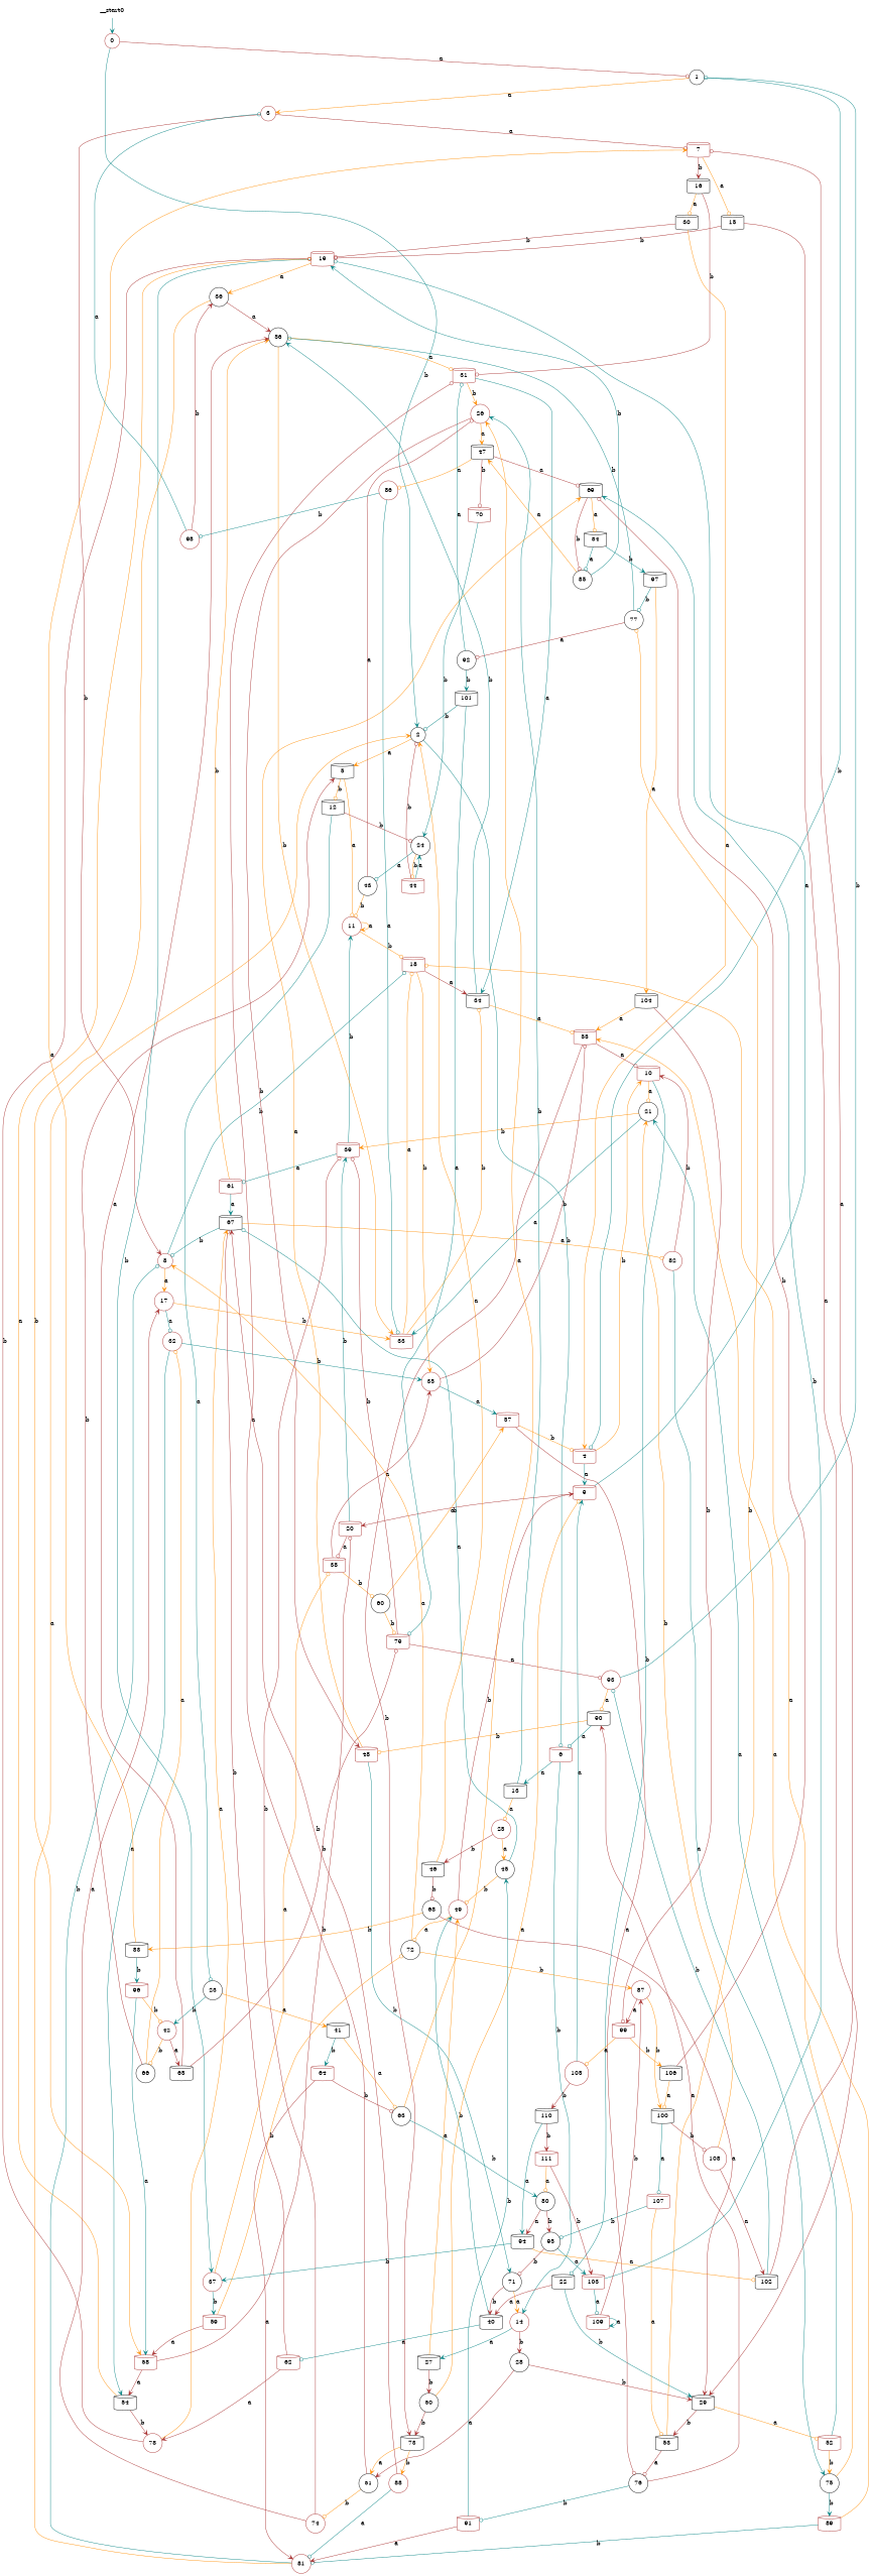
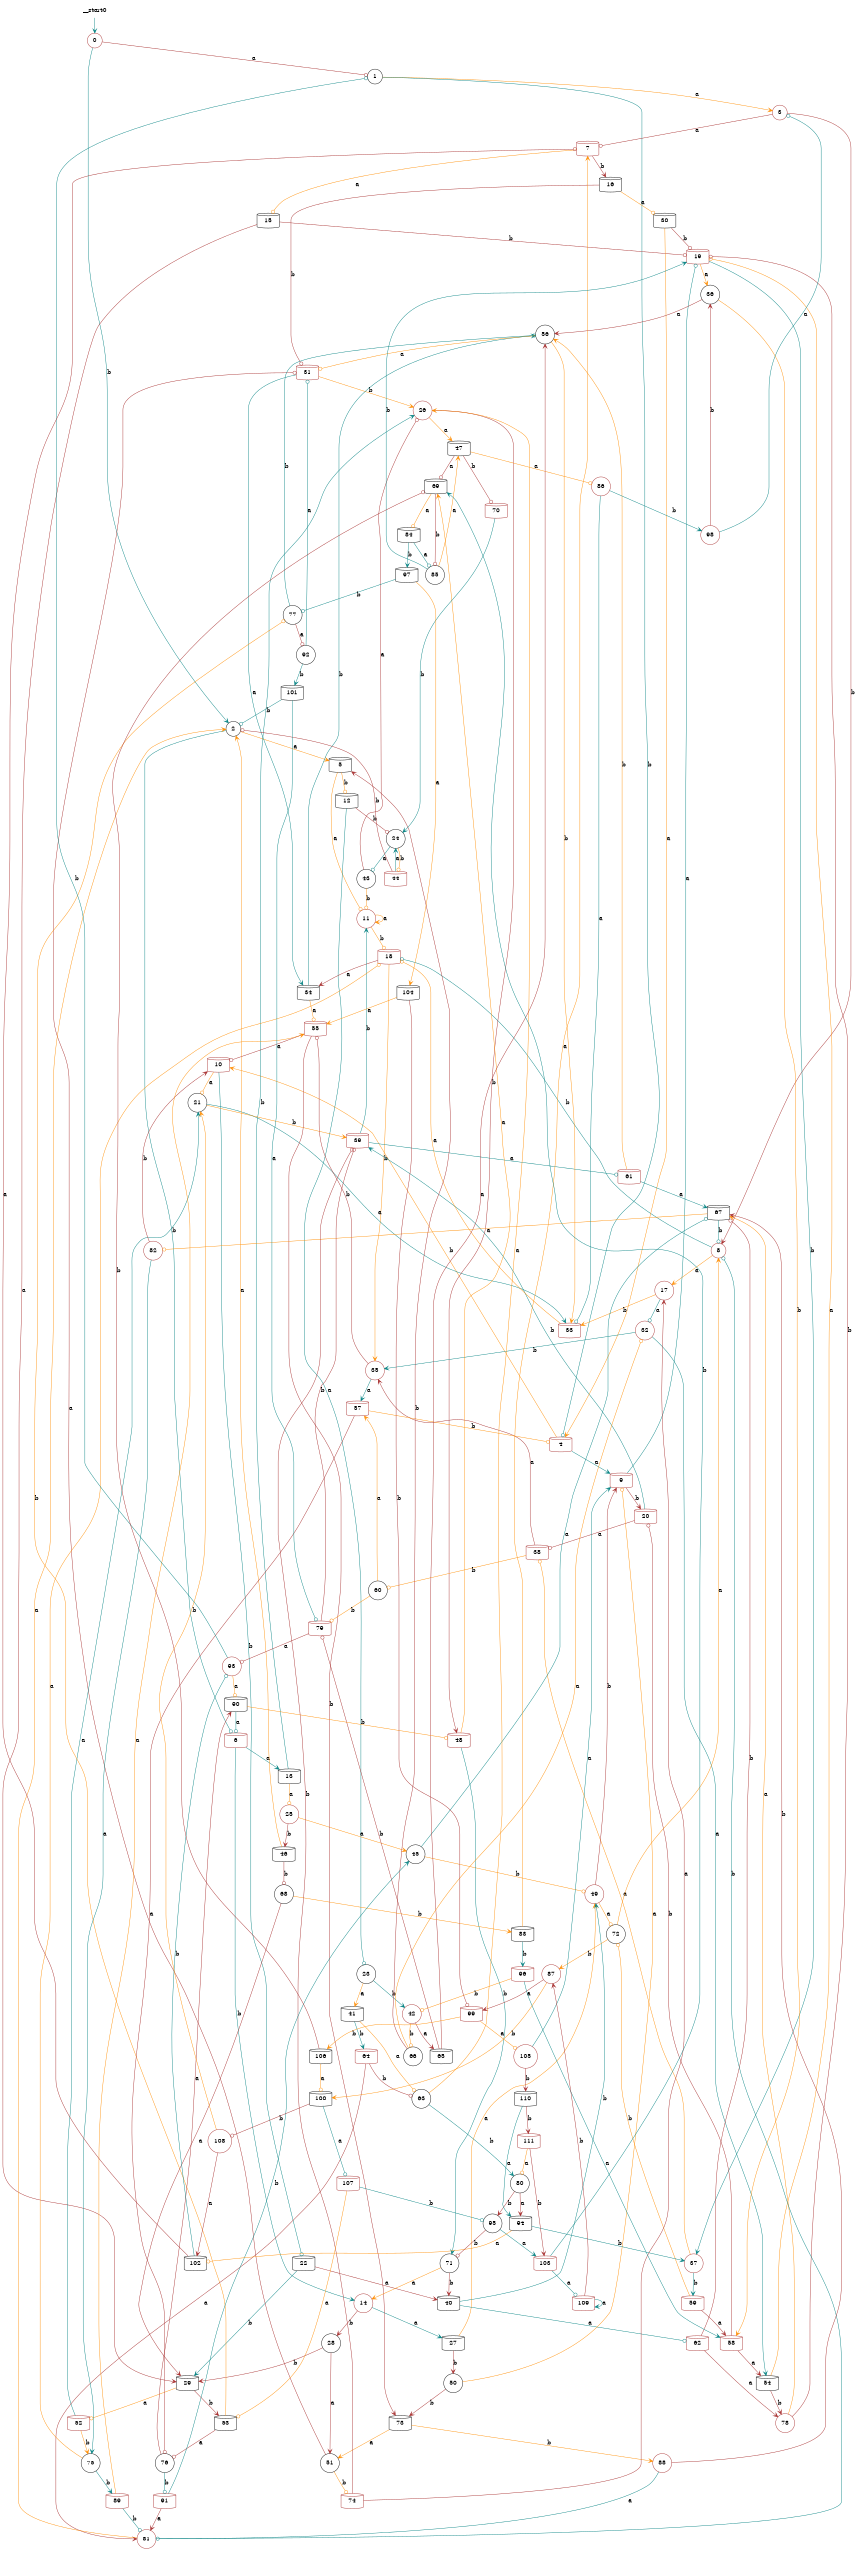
  digraph {
    node [color=brown shape=cylinder]
    edge [arrowhead=vee color=darkorange]
    __start0 [shape=none]
    0 [shape=circle]
    1 [color=black shape=circle]
    2 [color=black shape=circle]
    3 [shape=circle]
    4
    5 [color=black]
    6
    7
    8 [shape=circle]
    9
    10
    11 [shape=circle]
    12 [color=black]
    13 [color=black]
    14 [shape=circle]
    15 [color=black]
    16 [color=black]
    17 [shape=circle]
    18
    19
    20
    21 [color=black shape=circle]
    22 [color=black]
    23 [color=black shape=circle]
    24 [color=black shape=circle]
    25 [shape=circle]
    26 [shape=circle]
    27 [color=black]
    28 [color=black shape=circle]
    29 [color=black]
    30 [color=black]
    31
    32 [shape=circle]
    33
    34 [color=black]
    35 [shape=circle]
    36 [color=black shape=circle]
    37 [shape=circle]
    38
    39
    40 [color=black]
    41 [color=black]
    42 [shape=circle]
    43 [color=black shape=circle]
    44
    45 [color=black shape=circle]
    46 [color=black]
    47 [color=black]
    48
    49 [shape=circle]
    50 [color=black shape=circle]
    51 [color=black shape=circle]
    52
    53 [color=black]
    54 [color=black]
    55
    56 [color=black shape=circle]
    57
    58
    59
    60 [color=black shape=circle]
    61
    62
    63 [color=black shape=circle]
    64
    65 [color=black]
    66 [color=black shape=circle]
    67 [color=black]
    68 [color=black shape=circle]
    69 [color=black]
    70
    86 [shape=circle]
    71 [color=black shape=circle]
    72 [color=black shape=circle]
    73 [color=black]
-   74 [shape=circle]
+   74
    75 [color=black shape=circle]
    76 [color=black shape=circle]
    77 [color=black shape=circle]
    78 [shape=circle]
    79
    80 [color=black shape=circle]
    81 [shape=circle]
    82 [shape=circle]
    83 [color=black]
    84 [color=black]
    85 [color=black shape=circle]
    87 [shape=circle]
    88 [shape=circle]
    89
    90 [color=black]
    91
    92 [color=black shape=circle]
    93 [shape=circle]
    94 [color=black]
    95 [color=black shape=circle]
    96
    97 [color=black]
    98 [shape=circle]
    99
    100 [color=black]
    101 [color=black]
    102 [color=black]
    103
    104 [color=black]
    105 [shape=circle]
    106 [color=black]
    107
    108 [shape=circle]
    109
    110 [color=black]
    111
    __start0 -> 0 [color=teal]
    0 -> 1 [arrowhead=odot color=brown label=a]
    0 -> 2 [color=teal label=b]
    1 -> 3 [label=a]
    1 -> 4 [arrowhead=odot color=teal label=b]
    2 -> 5 [label=a]
    2 -> 6 [arrowhead=odot color=teal label=b]
    3 -> 7 [arrowhead=odot color=brown label=a]
    3 -> 8 [color=brown label=b]
    4 -> 9 [color=teal label=a]
    4 -> 10 [label=b]
    5 -> 11 [arrowhead=odot label=a]
    5 -> 12 [arrowhead=odot label=b]
    6 -> 13 [color=teal label=a]
    6 -> 14 [color=teal label=b]
    7 -> 15 [arrowhead=odot label=a]
    7 -> 16 [color=brown label=b]
    8 -> 17 [label=a]
    8 -> 18 [arrowhead=odot color=teal label=b]
    9 -> 19 [arrowhead=odot color=teal label=a]
    9 -> 20 [color=brown label=b]
    10 -> 21 [arrowhead=odot label=a]
    10 -> 22 [arrowhead=odot color=teal label=b]
    11 -> 11 [label=a]
    11 -> 18 [arrowhead=odot label=b]
    12 -> 23 [arrowhead=odot color=teal label=a]
    12 -> 24 [arrowhead=odot color=brown label=b]
    13 -> 25 [arrowhead=odot label=a]
    13 -> 26 [color=teal label=b]
    14 -> 27 [color=teal label=a]
    14 -> 28 [color=brown label=b]
    15 -> 19 [arrowhead=odot color=brown label=b]
    15 -> 29 [color=brown label=a]
    16 -> 30 [arrowhead=odot label=a]
    16 -> 31 [arrowhead=odot color=brown label=b]
    17 -> 32 [arrowhead=odot color=teal label=a]
    17 -> 33 [label=b]
    18 -> 34 [color=brown label=a]
    18 -> 35 [label=b]
    19 -> 36 [label=a]
    19 -> 37 [color=teal label=b]
    20 -> 38 [arrowhead=odot color=brown label=a]
    20 -> 39 [color=teal label=b]
    21 -> 33 [color=teal label=a]
    21 -> 39 [label=b]
    22 -> 29 [color=teal label=b]
    22 -> 40 [color=brown label=a]
    23 -> 41 [label=a]
    23 -> 42 [color=teal label=b]
    24 -> 43 [arrowhead=odot color=teal label=a]
    24 -> 44 [arrowhead=odot label=b]
    25 -> 45 [label=a]
    25 -> 46 [color=brown label=b]
    26 -> 47 [label=a]
    26 -> 48 [color=brown label=b]
    27 -> 49 [label=a]
    27 -> 50 [color=brown label=b]
    28 -> 29 [color=brown label=b]
    28 -> 51 [color=brown label=a]
    29 -> 52 [arrowhead=odot label=a]
    29 -> 53 [color=brown label=b]
    30 -> 4 [label=a]
    30 -> 19 [arrowhead=odot color=brown label=b]
    31 -> 26 [label=b]
    31 -> 34 [color=teal label=a]
    32 -> 35 [color=teal label=b]
    32 -> 54 [color=teal label=a]
    33 -> 18 [arrowhead=odot label=a]
-   33 -> 34 [arrowhead=odot label=b]
    34 -> 55 [arrowhead=odot label=a]
    34 -> 56 [color=teal label=b]
    35 -> 55 [arrowhead=odot color=brown label=b]
    35 -> 57 [color=teal label=a]
    36 -> 56 [color=brown label=a]
    36 -> 58 [label=b]
    37 -> 38 [arrowhead=odot label=a]
    37 -> 59 [color=teal label=b]
    38 -> 35 [color=brown label=a]
    38 -> 60 [arrowhead=odot label=b]
    39 -> 11 [color=teal label=b]
    39 -> 61 [arrowhead=odot color=teal label=a]
    40 -> 49 [color=teal label=b]
    40 -> 62 [arrowhead=odot color=teal label=a]
    41 -> 63 [arrowhead=odot label=a]
    41 -> 64 [color=teal label=b]
    42 -> 65 [color=brown label=a]
    42 -> 66 [arrowhead=odot label=b]
    43 -> 11 [arrowhead=odot label=b]
    43 -> 26 [arrowhead=odot color=brown label=a]
    44 -> 2 [arrowhead=odot color=brown label=b]
    44 -> 24 [color=teal label=a]
    45 -> 49 [arrowhead=odot label=b]
    45 -> 67 [arrowhead=odot color=teal label=a]
    46 -> 2 [label=a]
    46 -> 68 [arrowhead=odot color=brown label=b]
    47 -> 69 [arrowhead=odot color=brown label=a]
    47 -> 70 [arrowhead=odot color=brown label=b]
    47 -> 86 [arrowhead=odot label=a]
    48 -> 69 [label=a]
    48 -> 71 [color=teal label=b]
    49 -> 9 [color=brown label=b]
    49 -> 72 [arrowhead=odot label=a]
    50 -> 9 [arrowhead=odot label=a]
    50 -> 73 [color=brown label=b]
    51 -> 31 [arrowhead=odot color=brown label=a]
    51 -> 74 [arrowhead=odot label=b]
    52 -> 21 [color=teal label=a]
    52 -> 75 [label=b]
    53 -> 76 [arrowhead=odot color=brown label=a]
    53 -> 77 [arrowhead=odot label=b]
    54 -> 19 [arrowhead=odot label=a]
    54 -> 78 [color=brown label=b]
    55 -> 10 [arrowhead=odot color=brown label=a]
    55 -> 73 [color=brown label=b]
    56 -> 31 [arrowhead=odot label=a]
    56 -> 33 [label=b]
    57 -> 4 [arrowhead=odot label=b]
    57 -> 76 [arrowhead=odot color=brown label=a]
    58 -> 20 [arrowhead=odot color=brown label=b]
    58 -> 54 [color=brown label=a]
    59 -> 58 [color=brown label=a]
    59 -> 72 [arrowhead=odot label=b]
    60 -> 57 [label=a]
    60 -> 79 [arrowhead=odot label=b]
    61 -> 56 [label=b]
    61 -> 67 [color=teal label=a]
    62 -> 67 [arrowhead=odot color=brown label=b]
    62 -> 78 [color=brown label=a]
    63 -> 26 [label=a]
    63 -> 80 [color=teal label=b]
    64 -> 63 [arrowhead=odot color=brown label=b]
    64 -> 81 [color=brown label=a]
    65 -> 56 [color=brown label=a]
    65 -> 79 [arrowhead=odot color=brown label=b]
    66 -> 5 [color=brown label=b]
    66 -> 32 [arrowhead=odot label=a]
    67 -> 8 [arrowhead=odot color=teal label=b]
    67 -> 82 [arrowhead=odot label=a]
    68 -> 29 [color=brown label=a]
    68 -> 83 [label=b]
    69 -> 84 [arrowhead=odot label=a]
    69 -> 85 [arrowhead=odot color=brown label=b]
    70 -> 24 [color=teal label=b]
    86 -> 33 [arrowhead=odot color=teal label=a]
-   86 -> 98 [arrowhead=odot color=teal label=b]
+   86 -> 98 [color=teal label=b]
    71 -> 14 [label=a]
    71 -> 40 [color=brown label=b]
    72 -> 8 [label=a]
    72 -> 87 [label=b]
    73 -> 51 [label=a]
    73 -> 88 [label=b]
    74 -> 17 [color=brown label=a]
    74 -> 39 [arrowhead=odot color=brown label=b]
    75 -> 18 [arrowhead=odot label=a]
    75 -> 89 [color=teal label=b]
    76 -> 90 [color=brown label=a]
    76 -> 91 [arrowhead=odot color=teal label=b]
    77 -> 56 [arrowhead=odot color=teal label=b]
    77 -> 92 [arrowhead=odot color=brown label=a]
    78 -> 19 [arrowhead=odot color=brown label=b]
    78 -> 67 [label=a]
    79 -> 39 [arrowhead=odot color=brown label=b]
    79 -> 93 [arrowhead=odot color=brown label=a]
    80 -> 94 [color=brown label=a]
    80 -> 95 [color=brown label=b]
    81 -> 2 [label=a]
    81 -> 8 [arrowhead=odot color=teal label=b]
    82 -> 10 [color=brown label=b]
    82 -> 75 [color=teal label=a]
    83 -> 7 [label=a]
    83 -> 96 [color=teal label=b]
    84 -> 85 [arrowhead=odot color=teal label=a]
    84 -> 97 [color=teal label=b]
    85 -> 19 [color=teal label=b]
    85 -> 47 [label=a]
    87 -> 99 [color=brown label=a]
    87 -> 100 [label=b]
    88 -> 67 [color=brown label=b]
    88 -> 81 [arrowhead=odot color=teal label=a]
    89 -> 55 [label=a]
    89 -> 81 [arrowhead=odot color=teal label=b]
    90 -> 6 [arrowhead=odot color=teal label=a]
    90 -> 48 [arrowhead=odot label=b]
    91 -> 45 [color=teal label=b]
    91 -> 81 [color=brown label=a]
    92 -> 31 [arrowhead=odot color=teal label=a]
    92 -> 101 [color=teal label=b]
    93 -> 1 [arrowhead=odot color=teal label=b]
    93 -> 90 [arrowhead=odot label=a]
    94 -> 37 [color=teal label=b]
    94 -> 102 [arrowhead=odot label=a]
    95 -> 71 [arrowhead=odot color=brown label=b]
    95 -> 103 [color=teal label=a]
    96 -> 42 [arrowhead=odot label=b]
    96 -> 58 [color=teal label=a]
    97 -> 77 [arrowhead=odot color=teal label=b]
    97 -> 104 [label=a]
    98 -> 3 [arrowhead=odot color=teal label=a]
    98 -> 36 [color=brown label=b]
    99 -> 105 [arrowhead=odot label=a]
    99 -> 106 [label=b]
    100 -> 107 [arrowhead=odot color=teal label=a]
    100 -> 108 [arrowhead=odot color=brown label=b]
    101 -> 2 [arrowhead=odot color=teal label=b]
    101 -> 79 [arrowhead=odot color=teal label=a]
    102 -> 7 [arrowhead=odot color=brown label=a]
    102 -> 93 [arrowhead=odot color=teal label=b]
    103 -> 69 [color=teal label=b]
    103 -> 109 [arrowhead=odot color=teal label=a]
    104 -> 55 [label=a]
    104 -> 99 [arrowhead=odot color=brown label=b]
    105 -> 9 [color=teal label=a]
    105 -> 110 [color=brown label=b]
    106 -> 69 [arrowhead=odot color=brown label=b]
    106 -> 100 [arrowhead=odot label=a]
    107 -> 53 [arrowhead=odot label=a]
    107 -> 95 [arrowhead=odot color=teal label=b]
    108 -> 21 [label=b]
    108 -> 102 [color=brown label=a]
    109 -> 87 [color=brown label=b]
    109 -> 109 [color=teal label=a]
    110 -> 94 [color=teal label=a]
    110 -> 111 [color=brown label=b]
    111 -> 80 [arrowhead=odot label=a]
    111 -> 103 [color=brown label=b]
  }
